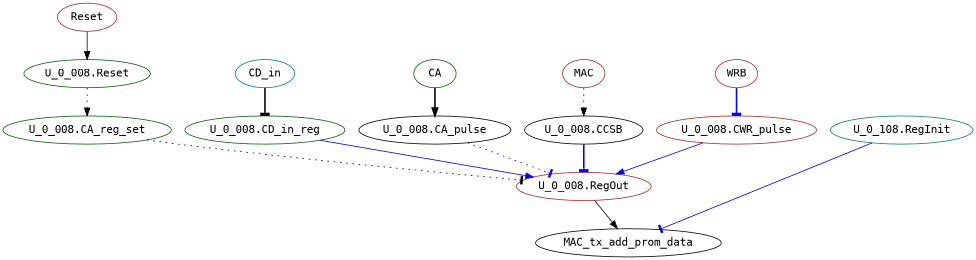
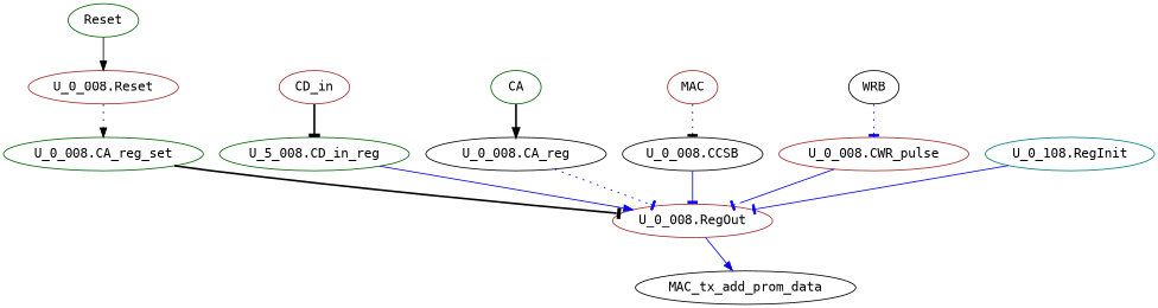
  strict digraph {
    fontname="DejaVu Sans Mono"
    node [color=brown complexity=4 fontname="DejaVu Sans Mono" importance=0.0171685902472 rank=0.00429214756179]
    edge [arrowhead=normal color=blue fontname="DejaVu Sans Mono" style=solid]
-   Reset [complexity=1 importance=0.0308170945521 rank=0.0308170945521]
-   "U_0_008.Reset" [color=darkgreen complexity=1 importance=0.029063591725 rank=0.029063591725]
+   Reset [color=darkgreen complexity=1 importance=0.0308170945521 rank=0.0308170945521]
+   "U_0_008.Reset" [complexity=1 importance=0.029063591725 rank=0.029063591725]
    "U_0_008.CA_reg_set" [color=darkgreen importance=0.0154021939933 rank=0.00385054849833]
    "U_0_008.RegOut" [complexity=0 importance=0.0136486911662 rank=0.0]
    MAC_tx_add_prom_data [color=black complexity=0 importance=0.00571852560641 rank=0.0]
    n6 [color=teal complexity=2 importance=0.0154021939933 label="U_0_108.RegInit" rank=0.00770109699667]
-   CD_in [color=teal complexity=2 importance=0.0171830953522 rank=0.00859154767611]
-   "U_0_008.CD_in_reg" [color=darkgreen complexity=2 importance=0.0154295925251 rank=0.00771479626255]
+   CD_in [complexity=2 importance=0.0171830953522 rank=0.00859154767611]
+   "U_0_008.CD_in_reg" [color=darkgreen complexity=2 importance=0.0154295925251 rank=0.00771479626255 label="U_5_008.CD_in_reg"]
    CA [color=darkgreen]
-   "U_0_008.CA_reg" [color=black importance=0.01541508742 rank=0.00385377185501 label="U_0_008.CA_pulse"]
+   "U_0_008.CA_reg" [color=black importance=0.01541508742 rank=0.00385377185501]
    n11 [label=MAC]
    "U_0_008.CCSB" [color=black importance=0.01541508742 rank=0.00385377185501]
-   WRB
+   WRB [color=black]
    "U_0_008.CWR_pulse" [importance=0.01541508742 rank=0.00385377185501]
    Reset -> "U_0_008.Reset" [color=black]
    "U_0_008.Reset" -> "U_0_008.CA_reg_set" [color=black style=dotted]
-   "U_0_008.CA_reg_set" -> "U_0_008.RegOut" [arrowhead=tee color=black style=dotted]
-   "U_0_008.RegOut" -> MAC_tx_add_prom_data [color=black]
-   n6 -> MAC_tx_add_prom_data [arrowhead=tee]
+   "U_0_008.CA_reg_set" -> "U_0_008.RegOut" [arrowhead=tee color=black style=bold]
+   "U_0_008.RegOut" -> MAC_tx_add_prom_data
+   n6 -> "U_0_008.RegOut" [arrowhead=tee]
    CD_in -> "U_0_008.CD_in_reg" [arrowhead=tee color=black style=bold]
    "U_0_008.CD_in_reg" -> "U_0_008.RegOut"
    CA -> "U_0_008.CA_reg" [color=black style=bold]
    "U_0_008.CA_reg" -> "U_0_008.RegOut" [arrowhead=tee style=dotted]
-   n11 -> "U_0_008.CCSB" [color=black style=dotted]
-   "U_0_008.CCSB" -> "U_0_008.RegOut" [arrowhead=tee style=bold]
-   WRB -> "U_0_008.CWR_pulse" [arrowhead=tee style=bold]
-   "U_0_008.CWR_pulse" -> "U_0_008.RegOut"
+   n11 -> "U_0_008.CCSB" [arrowhead=tee color=black style=dotted]
+   "U_0_008.CCSB" -> "U_0_008.RegOut" [arrowhead=tee]
+   WRB -> "U_0_008.CWR_pulse" [arrowhead=tee style=dotted]
+   "U_0_008.CWR_pulse" -> "U_0_008.RegOut" [arrowhead=tee]
  }
